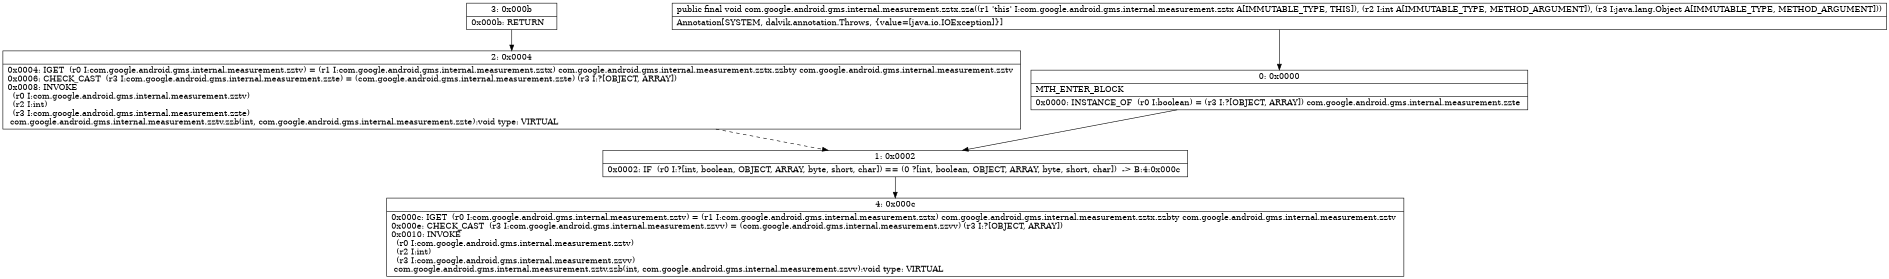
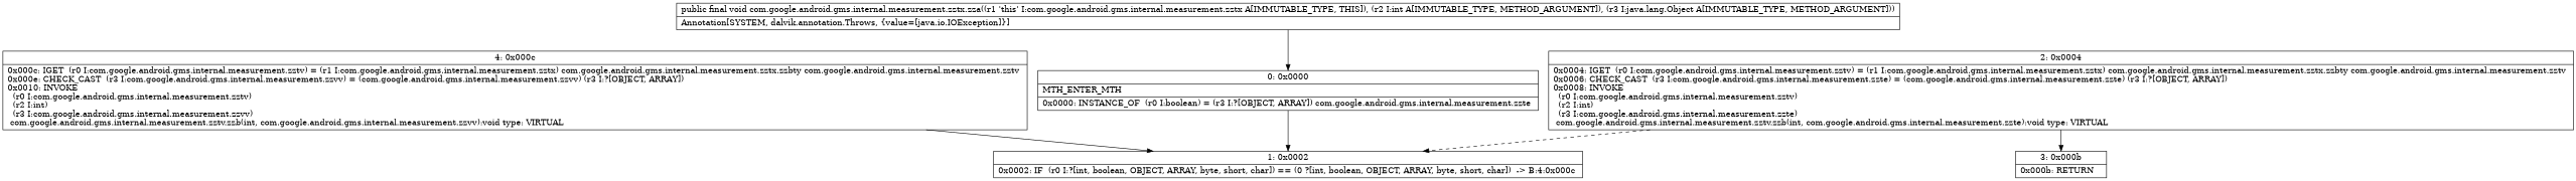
  digraph {
    node [shape=record]
-   n1 [label="{0\:\ 0x0000|MTH_ENTER_BLOCK\l|0x0000: INSTANCE_OF  (r0 I:boolean) = (r3 I:?[OBJECT, ARRAY]) com.google.android.gms.internal.measurement.zzte \l}"]
+   n1 [label="{0\:\ 0x0000|MTH_ENTER_MTH\l|0x0000: INSTANCE_OF  (r0 I:boolean) = (r3 I:?[OBJECT, ARRAY]) com.google.android.gms.internal.measurement.zzte \l}"]
    n2 [label="{1\:\ 0x0002|0x0002: IF  (r0 I:?[int, boolean, OBJECT, ARRAY, byte, short, char]) == (0 ?[int, boolean, OBJECT, ARRAY, byte, short, char])  \-\> B:4:0x000c \l}"]
    n3 [label="{4\:\ 0x000c|0x000c: IGET  (r0 I:com.google.android.gms.internal.measurement.zztv) = (r1 I:com.google.android.gms.internal.measurement.zztx) com.google.android.gms.internal.measurement.zztx.zzbty com.google.android.gms.internal.measurement.zztv \l0x000e: CHECK_CAST  (r3 I:com.google.android.gms.internal.measurement.zzvv) = (com.google.android.gms.internal.measurement.zzvv) (r3 I:?[OBJECT, ARRAY]) \l0x0010: INVOKE  \l  (r0 I:com.google.android.gms.internal.measurement.zztv)\l  (r2 I:int)\l  (r3 I:com.google.android.gms.internal.measurement.zzvv)\l com.google.android.gms.internal.measurement.zztv.zzb(int, com.google.android.gms.internal.measurement.zzvv):void type: VIRTUAL \l}"]
    n4 [label="{2\:\ 0x0004|0x0004: IGET  (r0 I:com.google.android.gms.internal.measurement.zztv) = (r1 I:com.google.android.gms.internal.measurement.zztx) com.google.android.gms.internal.measurement.zztx.zzbty com.google.android.gms.internal.measurement.zztv \l0x0006: CHECK_CAST  (r3 I:com.google.android.gms.internal.measurement.zzte) = (com.google.android.gms.internal.measurement.zzte) (r3 I:?[OBJECT, ARRAY]) \l0x0008: INVOKE  \l  (r0 I:com.google.android.gms.internal.measurement.zztv)\l  (r2 I:int)\l  (r3 I:com.google.android.gms.internal.measurement.zzte)\l com.google.android.gms.internal.measurement.zztv.zzb(int, com.google.android.gms.internal.measurement.zzte):void type: VIRTUAL \l}"]
    n5 [label="{3\:\ 0x000b|0x000b: RETURN   \l}"]
    n6 [label="{public final void com.google.android.gms.internal.measurement.zztx.zza((r1 'this' I:com.google.android.gms.internal.measurement.zztx A[IMMUTABLE_TYPE, THIS]), (r2 I:int A[IMMUTABLE_TYPE, METHOD_ARGUMENT]), (r3 I:java.lang.Object A[IMMUTABLE_TYPE, METHOD_ARGUMENT]))  | Annotation[SYSTEM, dalvik.annotation.Throws, \{value=[java.io.IOException]\}]\l}"]
    n1 -> n2
-   n2 -> n3
+   n3 -> n2
    n4 -> n2 [style=dashed]
-   n5 -> n4
+   n4 -> n5
    n6 -> n1
  }
